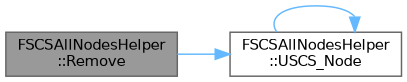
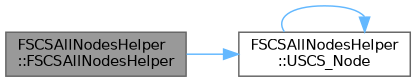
  digraph {
    rankdir=LR
    node [fontname=Helvetica fontsize=10 shape=box style=filled]
    edge [color=steelblue1 fontname=Helvetica fontsize=10 labelfontname=Helvetica labelfontsize=10 style=solid]
-   n1 [color=gray40 fillcolor=grey60 fontcolor=black height=0.2 label="FSCSAllNodesHelper\l::Remove" width=0.4]
+   n1 [color=gray40 fillcolor=grey60 fontcolor=black height=0.2 label="FSCSAllNodesHelper\l::FSCSAllNodesHelper" width=0.4]
    n2 [color=grey40 fillcolor=white height=0.2 label="FSCSAllNodesHelper\l::USCS_Node" width=0.4]
    n1 -> n2
    n2 -> n2
  }
